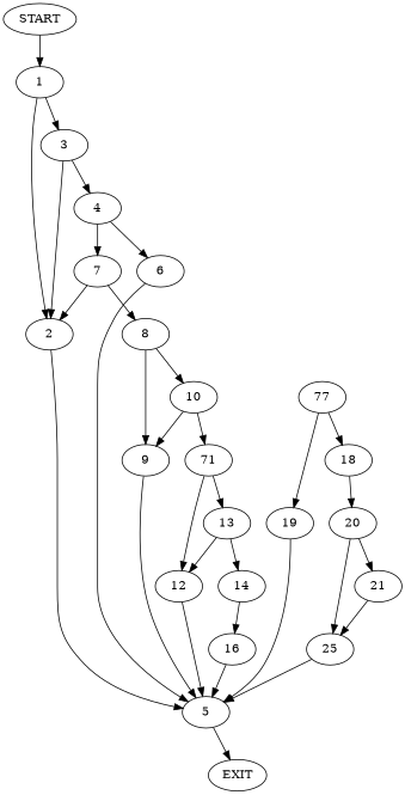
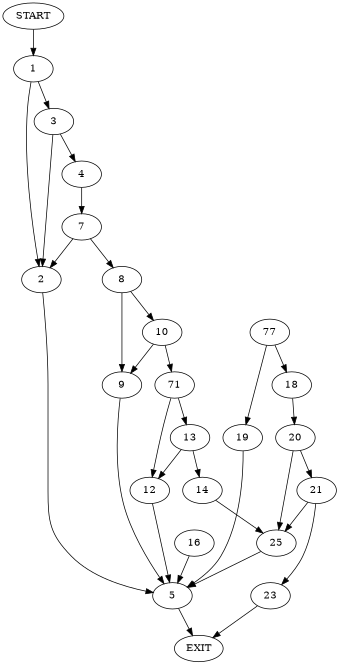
  digraph {
    n1 [label=START]
    1
    2
    3
    n5 [label=EXIT]
    5
    4
-   6
    7
    8
    9
    10
    n13 [label=71]
    12
    13
    14
    16
    n18 [label=77]
    18
    19
    20
    21
    n23 [label=25]
+   23
    n1 -> 1
    1 -> 2
    1 -> 3
    2 -> 5
    3 -> 2
    3 -> 4
    5 -> n5
-   4 -> 6
    4 -> 7
-   6 -> 5
    7 -> 2
    7 -> 8
    8 -> 9
    8 -> 10
    9 -> 5
    10 -> 9
    10 -> n13
    n13 -> 12
    n13 -> 13
    12 -> 5
    13 -> 12
    13 -> 14
-   14 -> 16
+   14 -> n23
    16 -> 5
    n18 -> 18
    n18 -> 19
    18 -> 20
    19 -> 5
    20 -> 21
    20 -> n23
    21 -> n23
+   21 -> 23
    n23 -> 5
+   23 -> n5
  }
